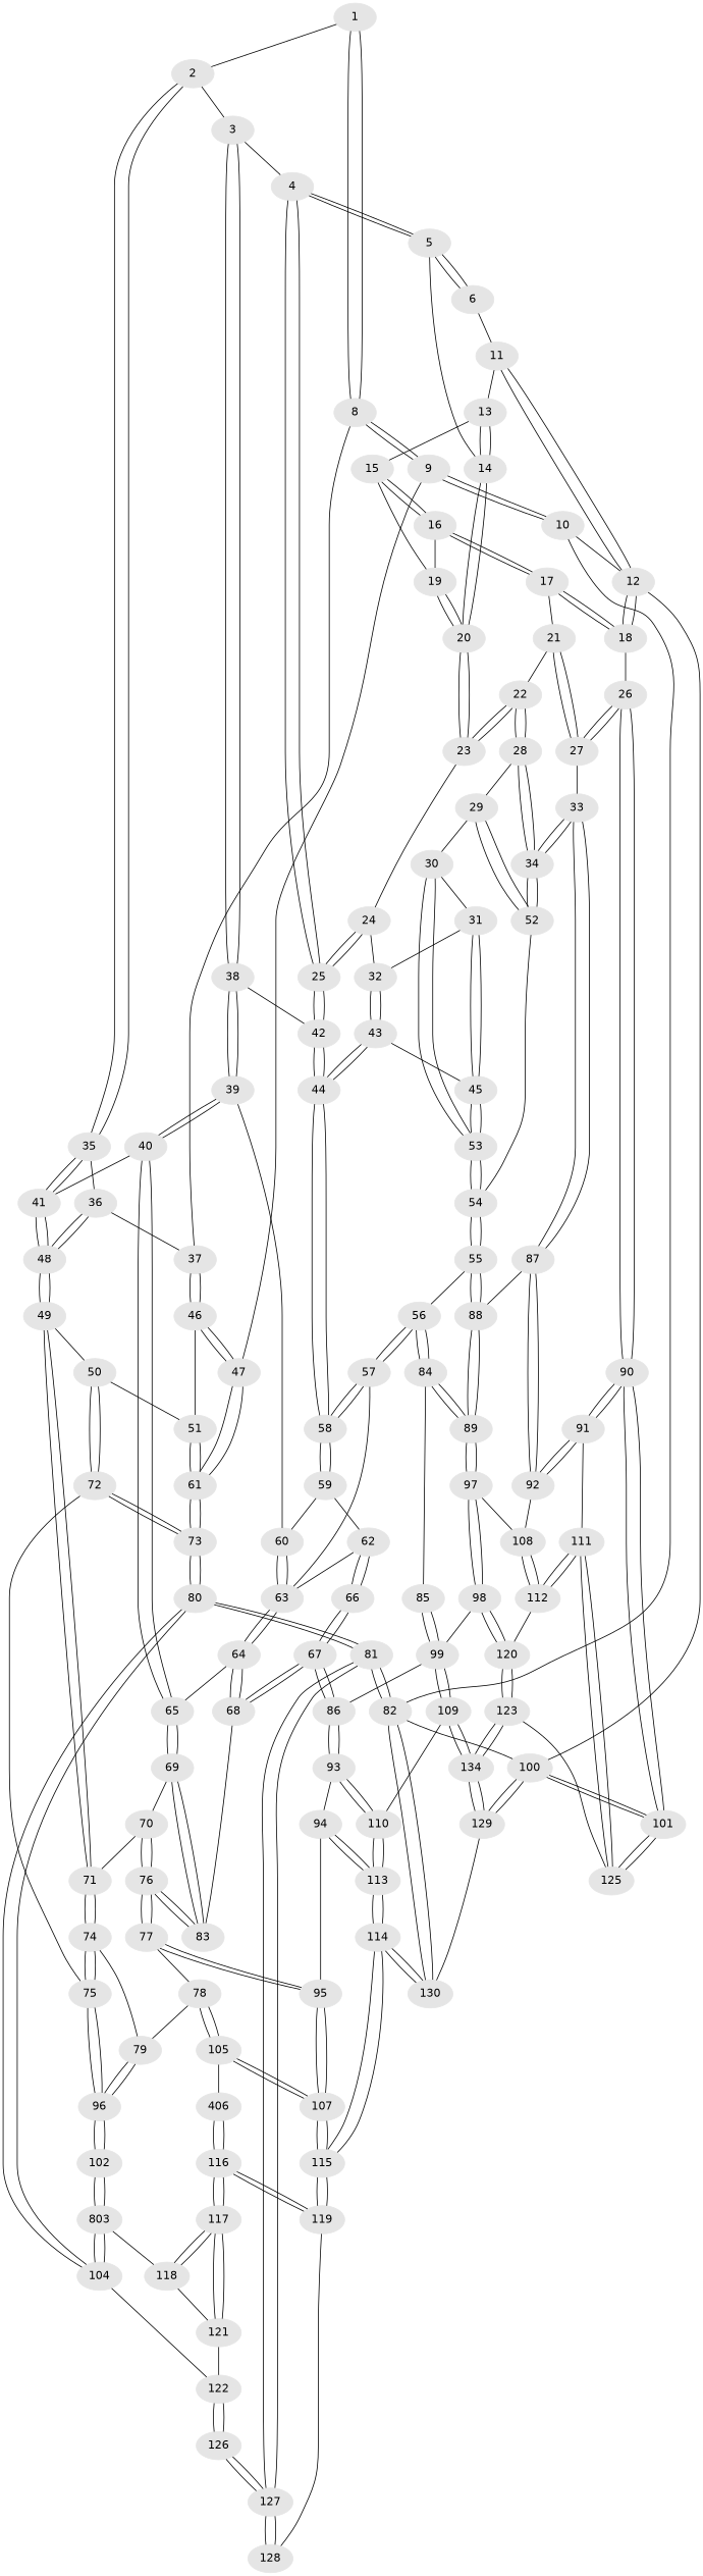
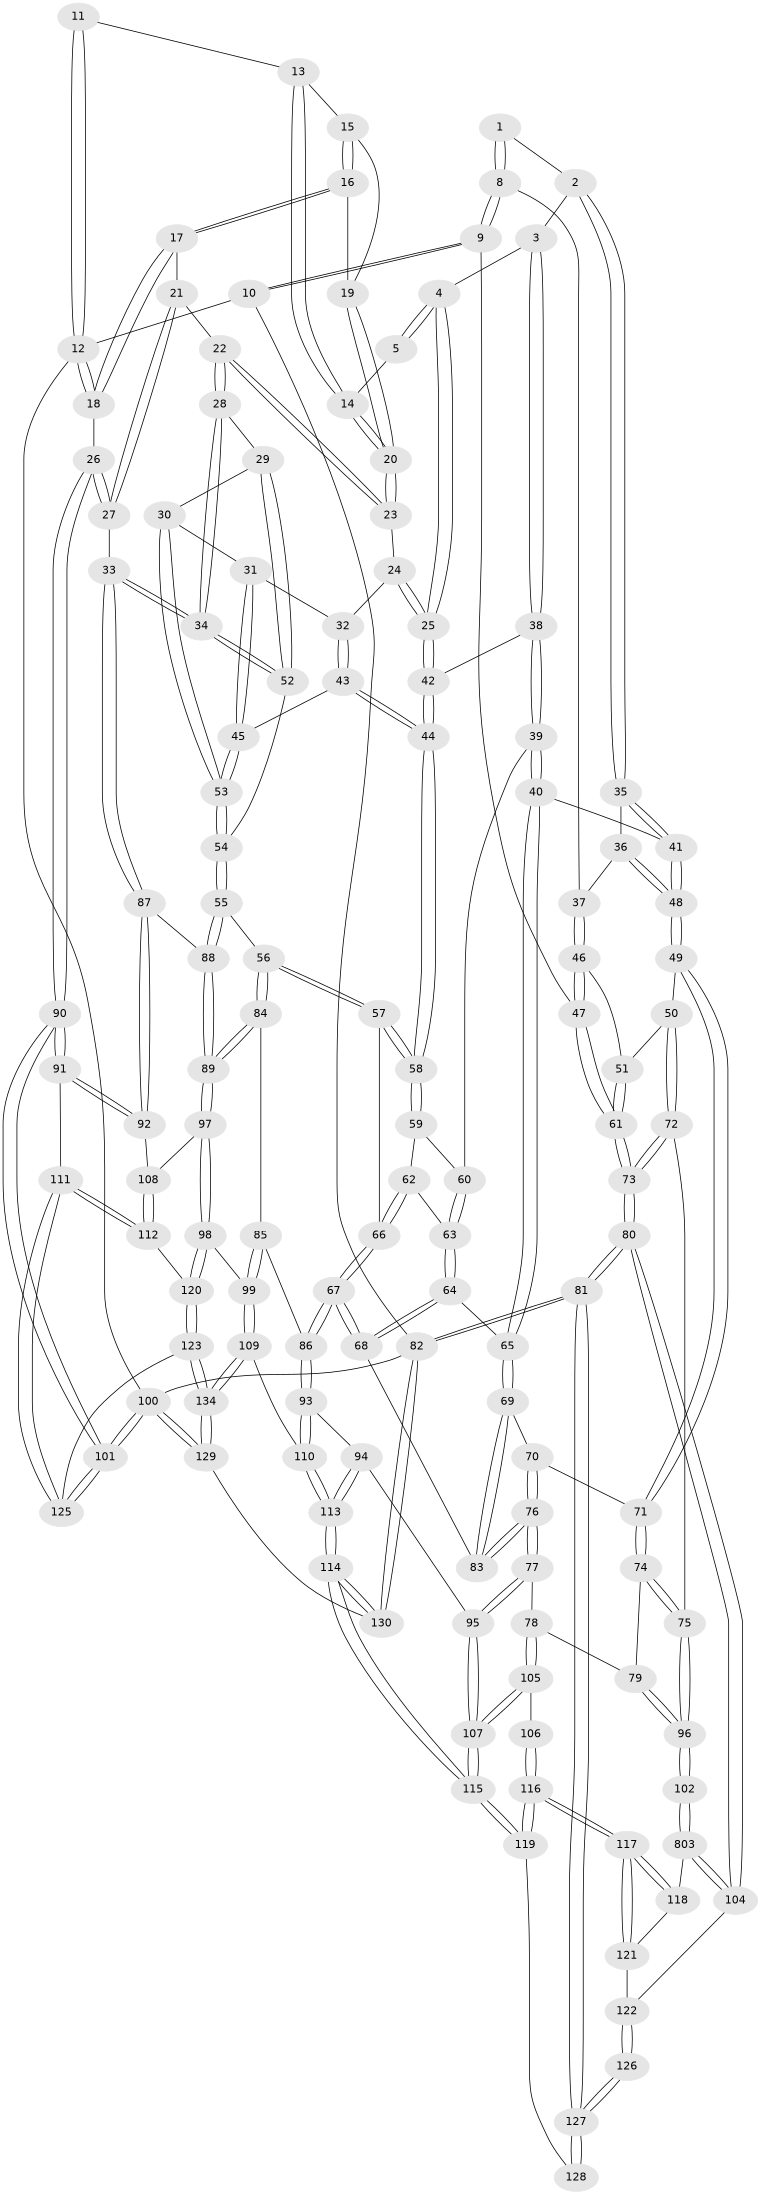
  graph {
    fontname="DejaVu Sans"
    node [color=gray90 fontname="DejaVu Sans" style=filled]
    edge [fontname="DejaVu Sans"]
    1
    2
    8
    3
    35
    9
    37
    4
    38
    36
    41
    5
    25
    42
    39
-   6
    14
    11
    20
    12
    13
    10
    82
    47
    46
    61
    18
    100
    130
    15
    26
    101
    129
    16
    19
    23
    17
    21
    22
    27
    90
    24
    28
    33
    29
    34
    32
    43
    44
    91
    87
    30
    52
    31
    53
    54
    45
    88
    92
    48
    49
    51
    40
    60
    65
    63
    69
    58
    59
    73
    50
    71
    72
    74
    75
    55
    56
    57
    84
    89
    66
    85
    67
    62
    64
    80
    68
    83
    70
    86
    93
    76
    77
    79
    96
    81
    104
    102
    78
    95
    105
    107
-   106 [label=406]
+   106
    127
    122
    128
    99
    97
    109
    94
    110
    108
    98
    111
    125
    112
    113
    114
    115
    n120 [label=803]
    120
    123
    n123 [label=134]
    118
    116
    121
    126
    119
    117
    1 -- 2
    1 -- 8
    1 -- 8
    2 -- 3
    2 -- 35
    2 -- 35
    8 -- 9
    8 -- 9
    8 -- 37
    3 -- 4
    3 -- 38
    3 -- 38
    35 -- 36
    35 -- 41
    35 -- 41
    9 -- 10
    9 -- 10
    9 -- 47
    37 -- 46
    37 -- 46
    4 -- 5
    4 -- 5
    4 -- 25
    4 -- 25
    38 -- 42
    38 -- 39
    38 -- 39
    36 -- 37
    36 -- 48
    36 -- 48
    41 -- 48
    41 -- 48
-   5 -- 6
-   5 -- 6
    5 -- 14
    25 -- 42
    25 -- 42
    42 -- 44
    42 -- 44
    39 -- 40
    39 -- 40
    39 -- 60
-   6 -- 11
    14 -- 20
    14 -- 20
    11 -- 12
    11 -- 12
    11 -- 13
    20 -- 23
    20 -- 23
    12 -- 18
    12 -- 18
    12 -- 100
    13 -- 14
    13 -- 14
    13 -- 15
    10 -- 12
    10 -- 82
    82 -- 100
    82 -- 130
    82 -- 130
    47 -- 61
    47 -- 61
    46 -- 47
    46 -- 47
    46 -- 51
    61 -- 73
    61 -- 73
    18 -- 26
    100 -- 101
    100 -- 101
    100 -- 129
    100 -- 129
    15 -- 16
    15 -- 16
    15 -- 19
    26 -- 27
    26 -- 27
    26 -- 90
    26 -- 90
    101 -- 125
    101 -- 125
    129 -- 130
    16 -- 19
    16 -- 17
    16 -- 17
    19 -- 20
    19 -- 20
    23 -- 24
    17 -- 18
    17 -- 18
    17 -- 21
    21 -- 22
    21 -- 27
    21 -- 27
    22 -- 23
    22 -- 23
    22 -- 28
    22 -- 28
    27 -- 33
    90 -- 101
    90 -- 101
    90 -- 91
    90 -- 91
    24 -- 25
    24 -- 25
    24 -- 32
    28 -- 29
    28 -- 34
    28 -- 34
    33 -- 34
    33 -- 34
    33 -- 87
    33 -- 87
    29 -- 30
    29 -- 52
    29 -- 52
    34 -- 52
    34 -- 52
    32 -- 43
    32 -- 43
    43 -- 44
    43 -- 44
    43 -- 45
    44 -- 58
    44 -- 58
    91 -- 92
    91 -- 92
    91 -- 111
    87 -- 88
    87 -- 92
    87 -- 92
    30 -- 31
    30 -- 53
    30 -- 53
    52 -- 54
    31 -- 32
    31 -- 45
    31 -- 45
    53 -- 54
    53 -- 54
    54 -- 55
    54 -- 55
    45 -- 53
    45 -- 53
    88 -- 89
    88 -- 89
    92 -- 108
    48 -- 49
    48 -- 49
    49 -- 50
    49 -- 71
    49 -- 71
    51 -- 61
    51 -- 61
    40 -- 41
    40 -- 65
    40 -- 65
    60 -- 63
    60 -- 63
    65 -- 69
    65 -- 69
    63 -- 64
    63 -- 64
    69 -- 83
    69 -- 83
    69 -- 70
    58 -- 59
    58 -- 59
    59 -- 60
    59 -- 62
    73 -- 80
    73 -- 80
    50 -- 51
    50 -- 72
    50 -- 72
    71 -- 74
    71 -- 74
    72 -- 73
    72 -- 73
    72 -- 75
    74 -- 75
    74 -- 75
    74 -- 79
    75 -- 96
    75 -- 96
    55 -- 88
    55 -- 88
    55 -- 56
    56 -- 57
    56 -- 57
    56 -- 84
    56 -- 84
    57 -- 58
    57 -- 58
-   57 -- 63
+   57 -- 66
    84 -- 89
    84 -- 89
    84 -- 85
    89 -- 97
    89 -- 97
    66 -- 67
    66 -- 67
-   99 -- 86
+   85 -- 86
    85 -- 99
    85 -- 99
    67 -- 68
    67 -- 68
    67 -- 86
    67 -- 86
    62 -- 63
    62 -- 66
    62 -- 66
    64 -- 65
    64 -- 68
    64 -- 68
    80 -- 81
    80 -- 81
    80 -- 104
    80 -- 104
    68 -- 83
    70 -- 71
    70 -- 76
    70 -- 76
    86 -- 93
    86 -- 93
    93 -- 94
    93 -- 110
    93 -- 110
    76 -- 83
    76 -- 83
    76 -- 77
    76 -- 77
    77 -- 78
    77 -- 95
    77 -- 95
    79 -- 96
    79 -- 96
    96 -- 102
    96 -- 102
    81 -- 82
    81 -- 82
    81 -- 127
    81 -- 127
    104 -- 122
    102 -- n120
    102 -- n120
    78 -- 79
    78 -- 105
    78 -- 105
    95 -- 107
    95 -- 107
    105 -- 107
    105 -- 107
    105 -- 106
    107 -- 115
    107 -- 115
    106 -- 116
    106 -- 116
    127 -- 128
    127 -- 128
    122 -- 126
    122 -- 126
    99 -- 109
    99 -- 109
    97 -- 108
    97 -- 98
    97 -- 98
    109 -- 110
    109 -- n123
    109 -- n123
    94 -- 95
    94 -- 113
    94 -- 113
    110 -- 113
    110 -- 113
    108 -- 112
    108 -- 112
    98 -- 99
    98 -- 120
    98 -- 120
    111 -- 125
    111 -- 125
    111 -- 112
    111 -- 112
    112 -- 120
    113 -- 114
    113 -- 114
    114 -- 130
    114 -- 130
    114 -- 115
    114 -- 115
    115 -- 119
    115 -- 119
    n120 -- 104
    n120 -- 104
    n120 -- 118
    120 -- 123
    120 -- 123
    123 -- 125
    123 -- n123
    123 -- n123
    n123 -- 129
    n123 -- 129
    118 -- 121
    116 -- 119
    116 -- 119
    116 -- 117
    116 -- 117
    121 -- 122
    126 -- 127
    126 -- 127
    119 -- 128
    117 -- 118
    117 -- 118
    117 -- 121
    117 -- 121
  }
